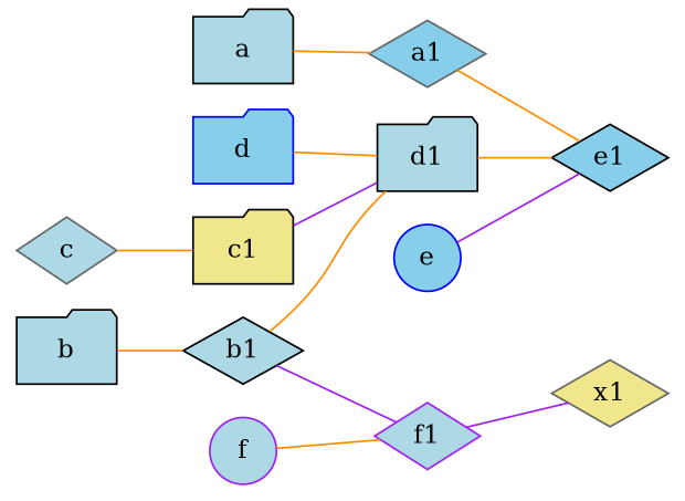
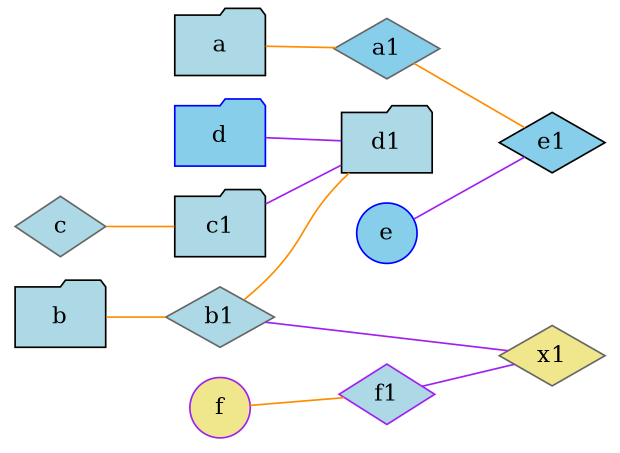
  graph {
    rankdir=LR
    node [color=black fillcolor=lightblue labelfontsize=50 shape=diamond style=filled]
    edge [color=darkorange]
-   b1
+   b1 [color=gray40]
    d1 [shape=folder]
    f1 [color=purple]
    e1 [fillcolor=skyblue]
    x1 [color=gray40 fillcolor=khaki]
    e [color=blue fillcolor=skyblue shape=circle]
-   f [color=purple shape=circle]
+   f [color=purple fillcolor=khaki shape=circle]
    a [shape=folder]
    a1 [color=gray40 fillcolor=skyblue]
    b [shape=folder]
    c [color=gray40]
-   c1 [fillcolor=khaki shape=folder]
+   c1 [shape=folder]
    d [color=blue fillcolor=skyblue shape=folder]
    b1 -- d1
-   b1 -- f1 [color=purple]
-   d1 -- e1
+   b1 -- x1 [color=purple]
    f1 -- x1 [color=purple]
    e -- e1 [color=purple]
    f -- f1
    a -- a1
    a1 -- e1
    b -- b1
    c -- c1
    c1 -- d1 [color=purple]
-   d -- d1
+   d -- d1 [color=purple]
  }
